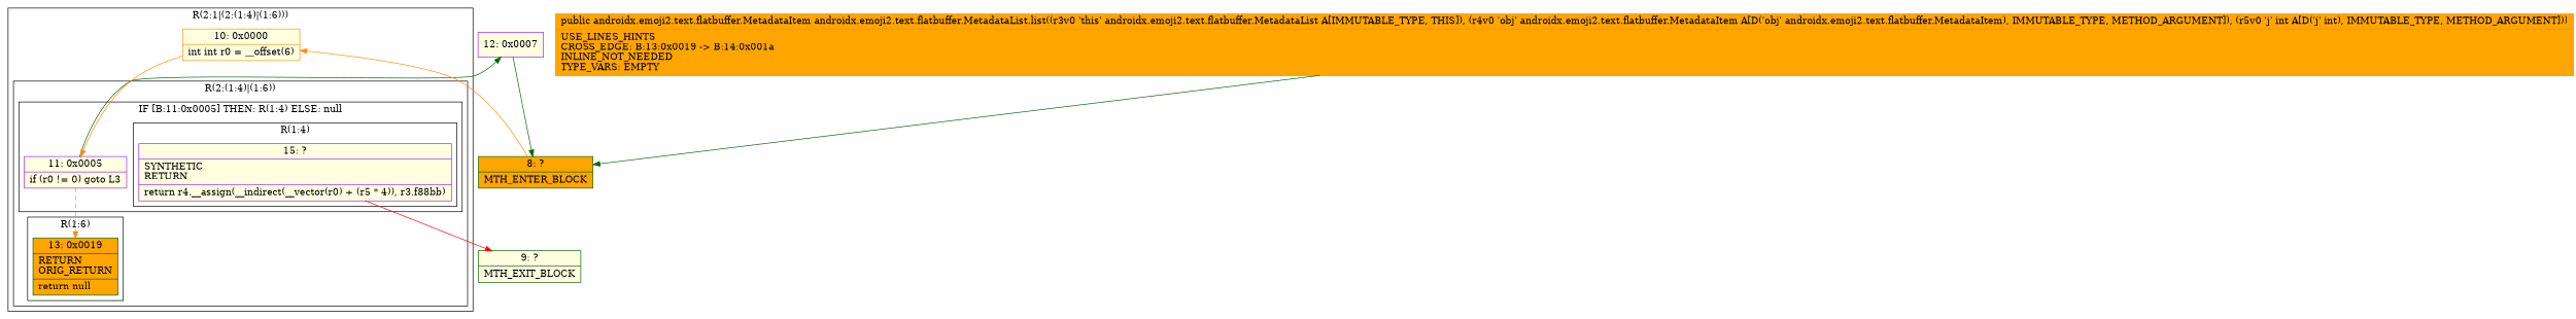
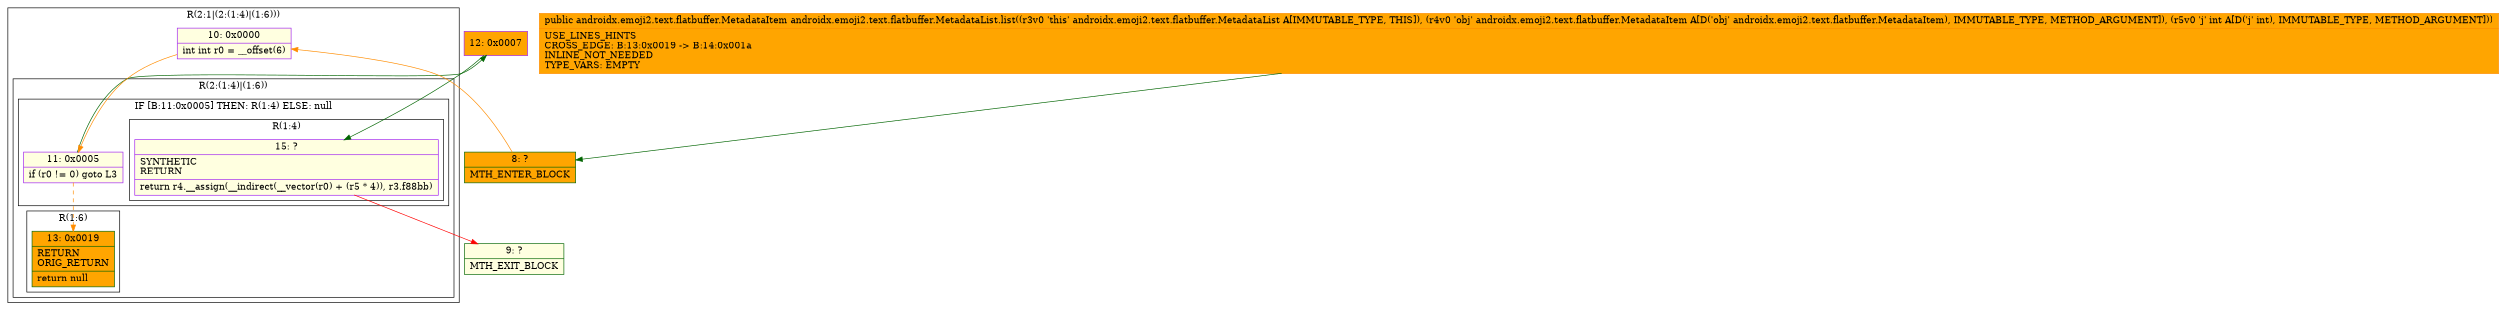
  digraph {
    node [color=purple fillcolor=lightyellow shape=record style=filled]
    edge [color=darkorange]
    n1 [label="{15\:\ ?|SYNTHETIC\lRETURN\l|return r4.__assign(__indirect(__vector(r0) + (r5 * 4)), r3.f88bb)\l}"]
    n2 [label="{11\:\ 0x0005|if (r0 != 0) goto L3\l}"]
    n3 [color=darkgreen fillcolor=orange label="{13\:\ 0x0019|RETURN\lORIG_RETURN\l|return null\l}"]
-   n4 [color=darkorange label="{10\:\ 0x0000|int int r0 = __offset(6)\l}"]
+   n4 [label="{10\:\ 0x0000|int int r0 = __offset(6)\l}"]
    n5 [color=darkgreen label="{9\:\ ?|MTH_EXIT_BLOCK\l}"]
-   n6 [label="{12\:\ 0x0007}"]
+   n6 [fillcolor=orange label="{12\:\ 0x0007}"]
    n7 [color=darkgreen fillcolor=orange label="{8\:\ ?|MTH_ENTER_BLOCK\l}"]
    n8 [color=darkorange fillcolor=orange label="{public androidx.emoji2.text.flatbuffer.MetadataItem androidx.emoji2.text.flatbuffer.MetadataList.list((r3v0 'this' androidx.emoji2.text.flatbuffer.MetadataList A[IMMUTABLE_TYPE, THIS]), (r4v0 'obj' androidx.emoji2.text.flatbuffer.MetadataItem A[D('obj' androidx.emoji2.text.flatbuffer.MetadataItem), IMMUTABLE_TYPE, METHOD_ARGUMENT]), (r5v0 'j' int A[D('j' int), IMMUTABLE_TYPE, METHOD_ARGUMENT]))  | USE_LINES_HINTS\lCROSS_EDGE: B:13:0x0019 \-\> B:14:0x001a\lINLINE_NOT_NEEDED\lTYPE_VARS: EMPTY\l}"]
    subgraph cluster_1 {
      label="R(2:1|(2:(1:4)|(1:6)))"
      n4
      subgraph cluster_2 {
        label="R(2:(1:4)|(1:6))"
        subgraph cluster_3 {
          label="IF [B:11:0x0005] THEN: R(1:4) ELSE: null"
          n2
          subgraph cluster_4 {
            label="R(1:4)"
            n1
          }
        }
        subgraph cluster_5 {
          label="R(1:6)"
          n3
        }
      }
    }
    n1 -> n5 [color=red]
    n2 -> n3 [style=dashed]
    n2 -> n6 [color=darkgreen]
    n4 -> n2
-   n6 -> n7 [color=darkgreen]
+   n6 -> n1 [color=darkgreen]
    n7 -> n4
    n8 -> n7 [color=darkgreen]
  }
